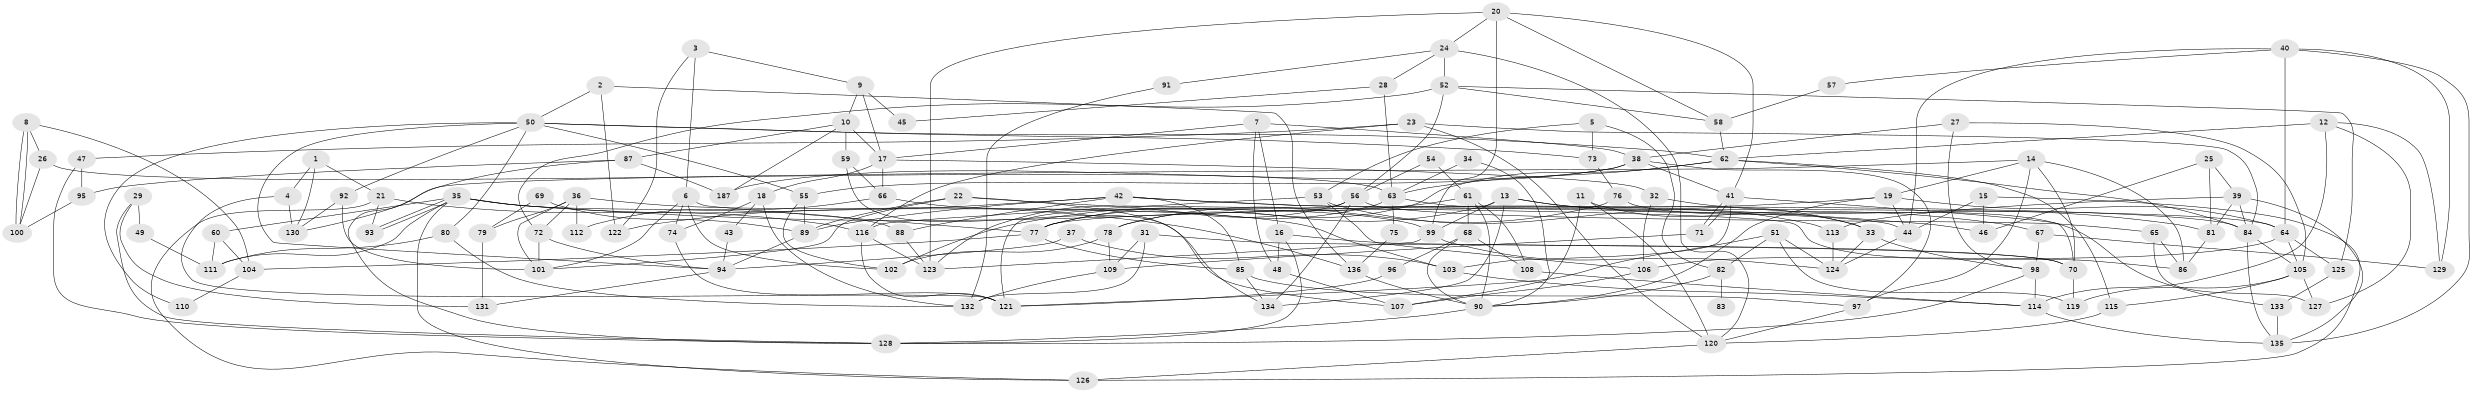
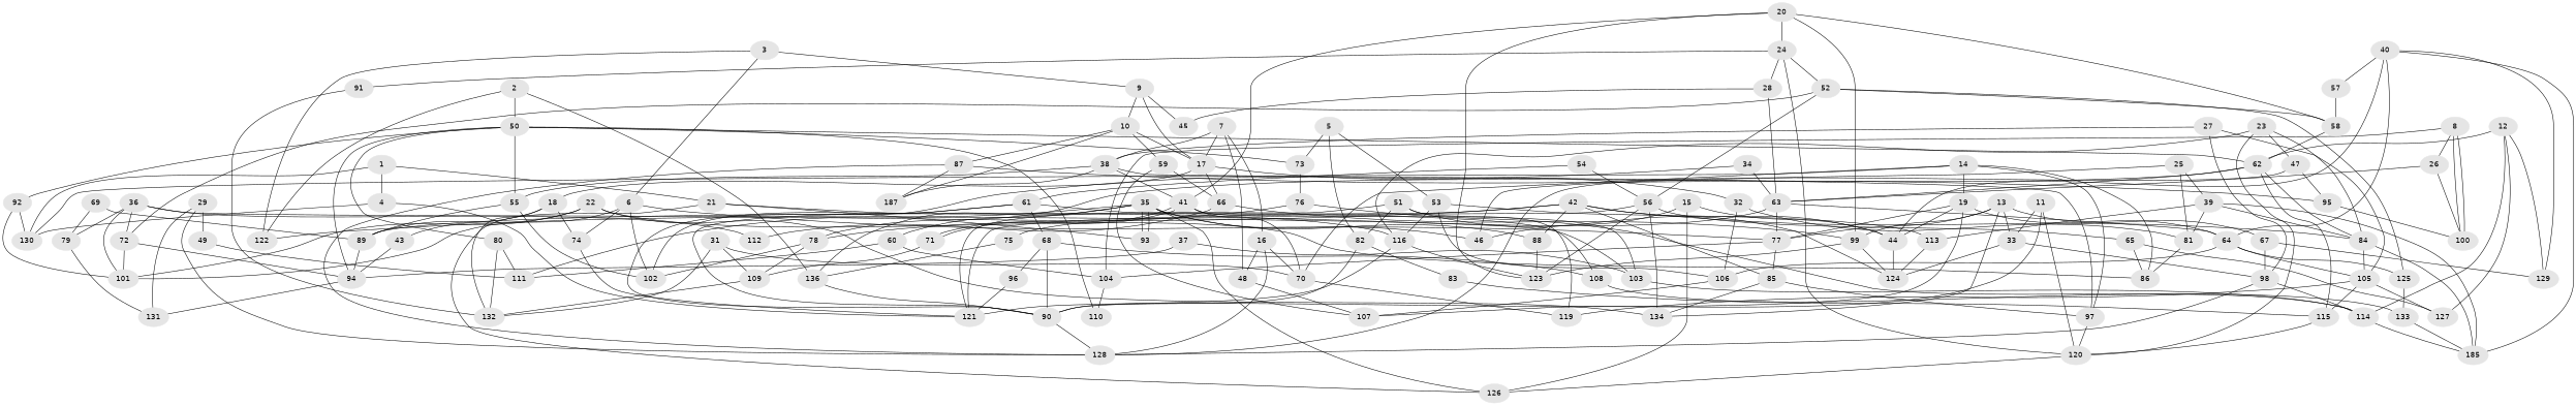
  graph {
    fontname="DejaVu Sans"
    node [color=gray90 fontname="DejaVu Sans" style=filled]
    edge [fontname="DejaVu Sans"]
    1
    4
    21
    130
    121
    126
    93
    116
    2
    50
    122
    136
    73
    62
    94
    55
    80
    92
    110
    90
    3
    6
    9
    74
    77
    101
    102
    17
    10
    45
    5
    53
    82
    106
    113
    76
    83
    104
    85
    7
    16
    38
    48
    70
    128
    18
    32
    66
    n49 [label=187]
    97
    41
    107
    8
    26
    100
    63
    59
    87
    95
    11
    33
    120
    98
    124
    12
    114
    127
    129
    84
    78
    115
-   135
+   135 [label=185]
    13
    67
    99
    134
    123
    14
    19
    86
    44
    64
    119
    15
    46
    43
    132
    81
    112
    105
    125
    20
    24
    58
    28
    52
    91
    103
    71
    22
    89
    23
    47
    72
    56
    25
    39
    75
    27
    29
    49
    131
    111
    31
    109
    34
    35
    60
    88
    36
    79
    37
    40
    57
    42
    51
    65
    133
    54
    61
    68
    108
    96
    69
    1 -- 4
    1 -- 21
    1 -- 130
    4 -- 130
    4 -- 121
    21 -- 126
    21 -- 93
    21 -- 116
    116 -- 121
    116 -- 123
    2 -- 50
    2 -- 122
    2 -- 136
    50 -- 73
    50 -- 62
    50 -- 94
    50 -- 55
    50 -- 80
    50 -- 92
    50 -- 110
    136 -- 90
    73 -- 76
    62 -- 63
    62 -- 84
    62 -- 78
    62 -- 115
    94 -- 131
    55 -- 102
    55 -- 89
    80 -- 132
    80 -- 111
    92 -- 130
    92 -- 101
    90 -- 128
    3 -- 122
    3 -- 6
    3 -- 9
    6 -- 74
    6 -- 77
    6 -- 101
    6 -- 102
    9 -- 17
    9 -- 10
    9 -- 45
    74 -- 121
    77 -- 104
    77 -- 85
    17 -- 18
    17 -- 32
    17 -- 66
    10 -- 17
    10 -- n49
    10 -- 59
    10 -- 87
    5 -- 73
    5 -- 53
    5 -- 82
    53 -- 116
    53 -- 106
    53 -- 113
    82 -- 90
    82 -- 83
    106 -- 107
    113 -- 124
    76 -- 78
    76 -- 133
+   83 -- 115
    104 -- 110
    85 -- 97
    85 -- 134
    7 -- 17
    7 -- 16
    7 -- 38
    7 -- 48
    16 -- 48
    16 -- 70
    16 -- 128
    38 -- 55
    38 -- n49
    38 -- 97
    38 -- 41
    48 -- 107
    70 -- 119
    18 -- 74
    18 -- 43
    18 -- 132
    32 -- 106
    32 -- 81
    66 -- 99
    66 -- 112
    97 -- 120
    41 -- 70
    41 -- 103
    41 -- 71
    41 -- 71
    8 -- 104
    8 -- 26
    8 -- 100
    8 -- 100
    26 -- 100
    26 -- 63
    63 -- 77
    63 -- 64
    63 -- 75
    59 -- 66
    59 -- 107
    87 -- 128
    87 -- n49
    87 -- 95
    95 -- 100
    11 -- 107
    11 -- 33
    11 -- 120
    33 -- 98
    33 -- 124
    120 -- 126
    98 -- 128
    98 -- 114
    12 -- 62
    12 -- 114
    12 -- 127
    12 -- 129
    114 -- 135
    84 -- 135
    84 -- 105
    78 -- 102
    78 -- 109
    115 -- 120
    13 -- 77
    13 -- 33
    13 -- 67
    13 -- 99
    13 -- 134
    67 -- 98
    67 -- 129
    99 -- 124
    99 -- 123
    14 -- 130
    14 -- 70
    14 -- 97
    14 -- 19
    14 -- 86
    19 -- 90
    19 -- 77
    19 -- 44
    19 -- 64
    44 -- 124
    64 -- 106
    64 -- 105
    64 -- 125
    15 -- 126
    15 -- 44
    15 -- 46
    43 -- 94
    81 -- 86
    105 -- 127
    105 -- 115
    105 -- 119
    125 -- 133
    20 -- 41
    20 -- 99
    20 -- 123
    20 -- 24
    20 -- 58
    24 -- 120
    24 -- 28
    24 -- 52
    24 -- 91
    58 -- 62
    28 -- 45
    28 -- 63
    52 -- 125
    52 -- 58
    52 -- 72
    52 -- 56
    91 -- 132
    103 -- 114
    71 -- 109
    22 -- 101
    22 -- 134
    22 -- 86
    22 -- 89
    89 -- 94
    23 -- 116
    23 -- 120
    23 -- 84
    23 -- 47
    47 -- 128
    47 -- 95
    72 -- 94
    72 -- 101
    56 -- 121
    56 -- 134
    56 -- 123
    56 -- 65
    25 -- 46
    25 -- 81
    25 -- 39
    39 -- 113
    39 -- 84
    39 -- 135
    39 -- 81
    75 -- 136
    27 -- 38
    27 -- 98
    27 -- 105
    29 -- 128
    29 -- 49
    29 -- 131
    49 -- 111
    31 -- 70
    31 -- 132
    31 -- 109
    109 -- 132
    34 -- 90
    34 -- 63
    35 -- 126
    35 -- 93
    35 -- 93
    35 -- 136
    35 -- 46
    35 -- 111
    35 -- 60
    35 -- 88
    60 -- 104
    60 -- 111
    88 -- 123
    36 -- 101
    36 -- 112
    36 -- 103
    36 -- 72
    36 -- 79
    79 -- 131
    37 -- 94
    37 -- 103
    40 -- 129
    40 -- 135
    40 -- 44
    40 -- 64
    40 -- 57
    57 -- 58
    42 -- 122
    42 -- 85
    42 -- 84
    42 -- 44
    42 -- 89
    42 -- 88
    51 -- 121
    51 -- 82
    51 -- 124
    51 -- 119
    65 -- 127
    65 -- 86
    133 -- 135
    54 -- 56
    54 -- 61
    61 -- 90
    61 -- 102
    61 -- 68
    61 -- 108
    68 -- 90
    68 -- 108
    68 -- 96
    108 -- 114
    96 -- 121
    69 -- 89
    69 -- 79
  }
